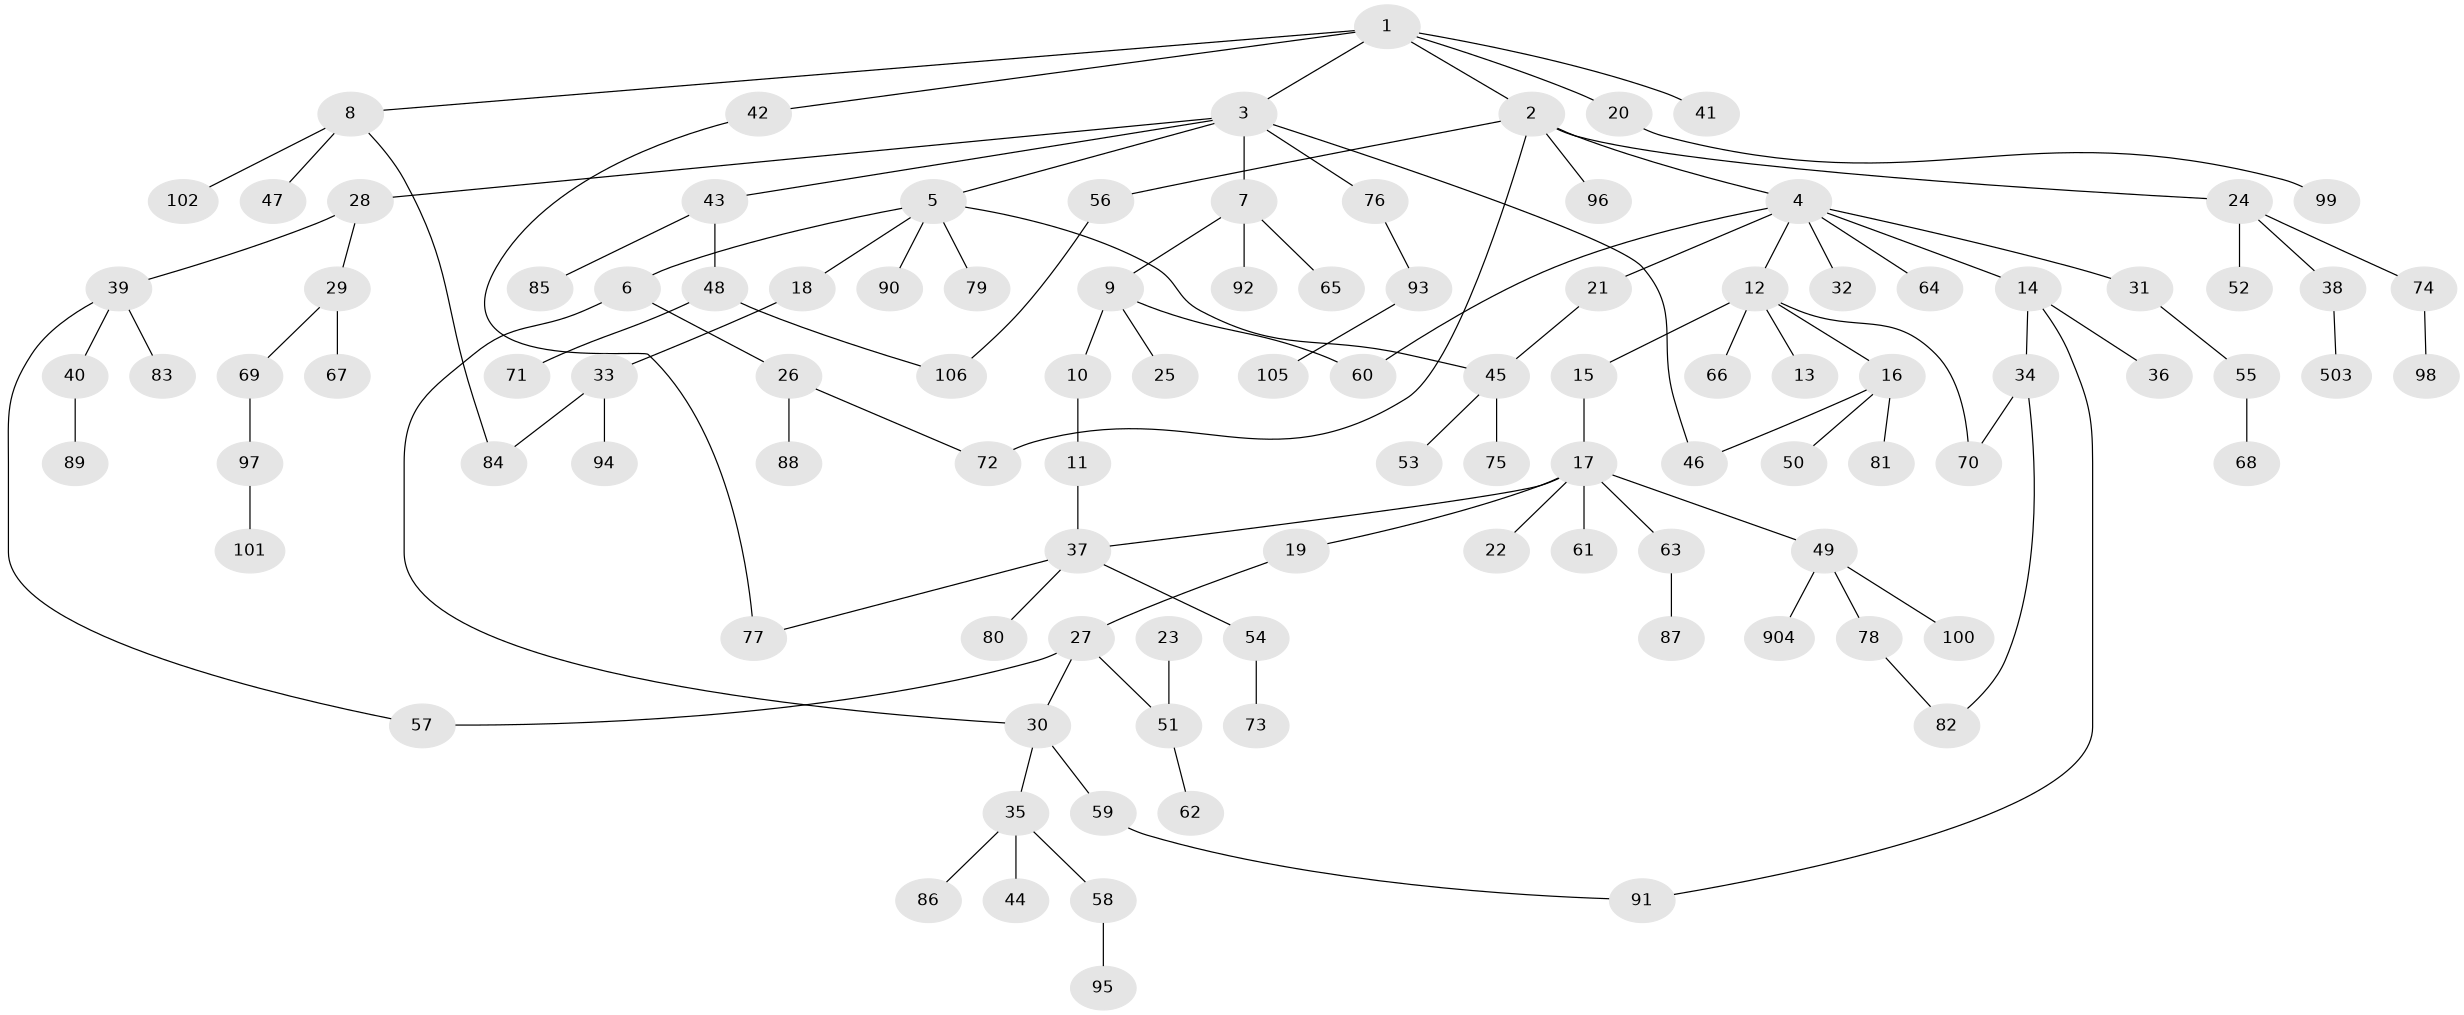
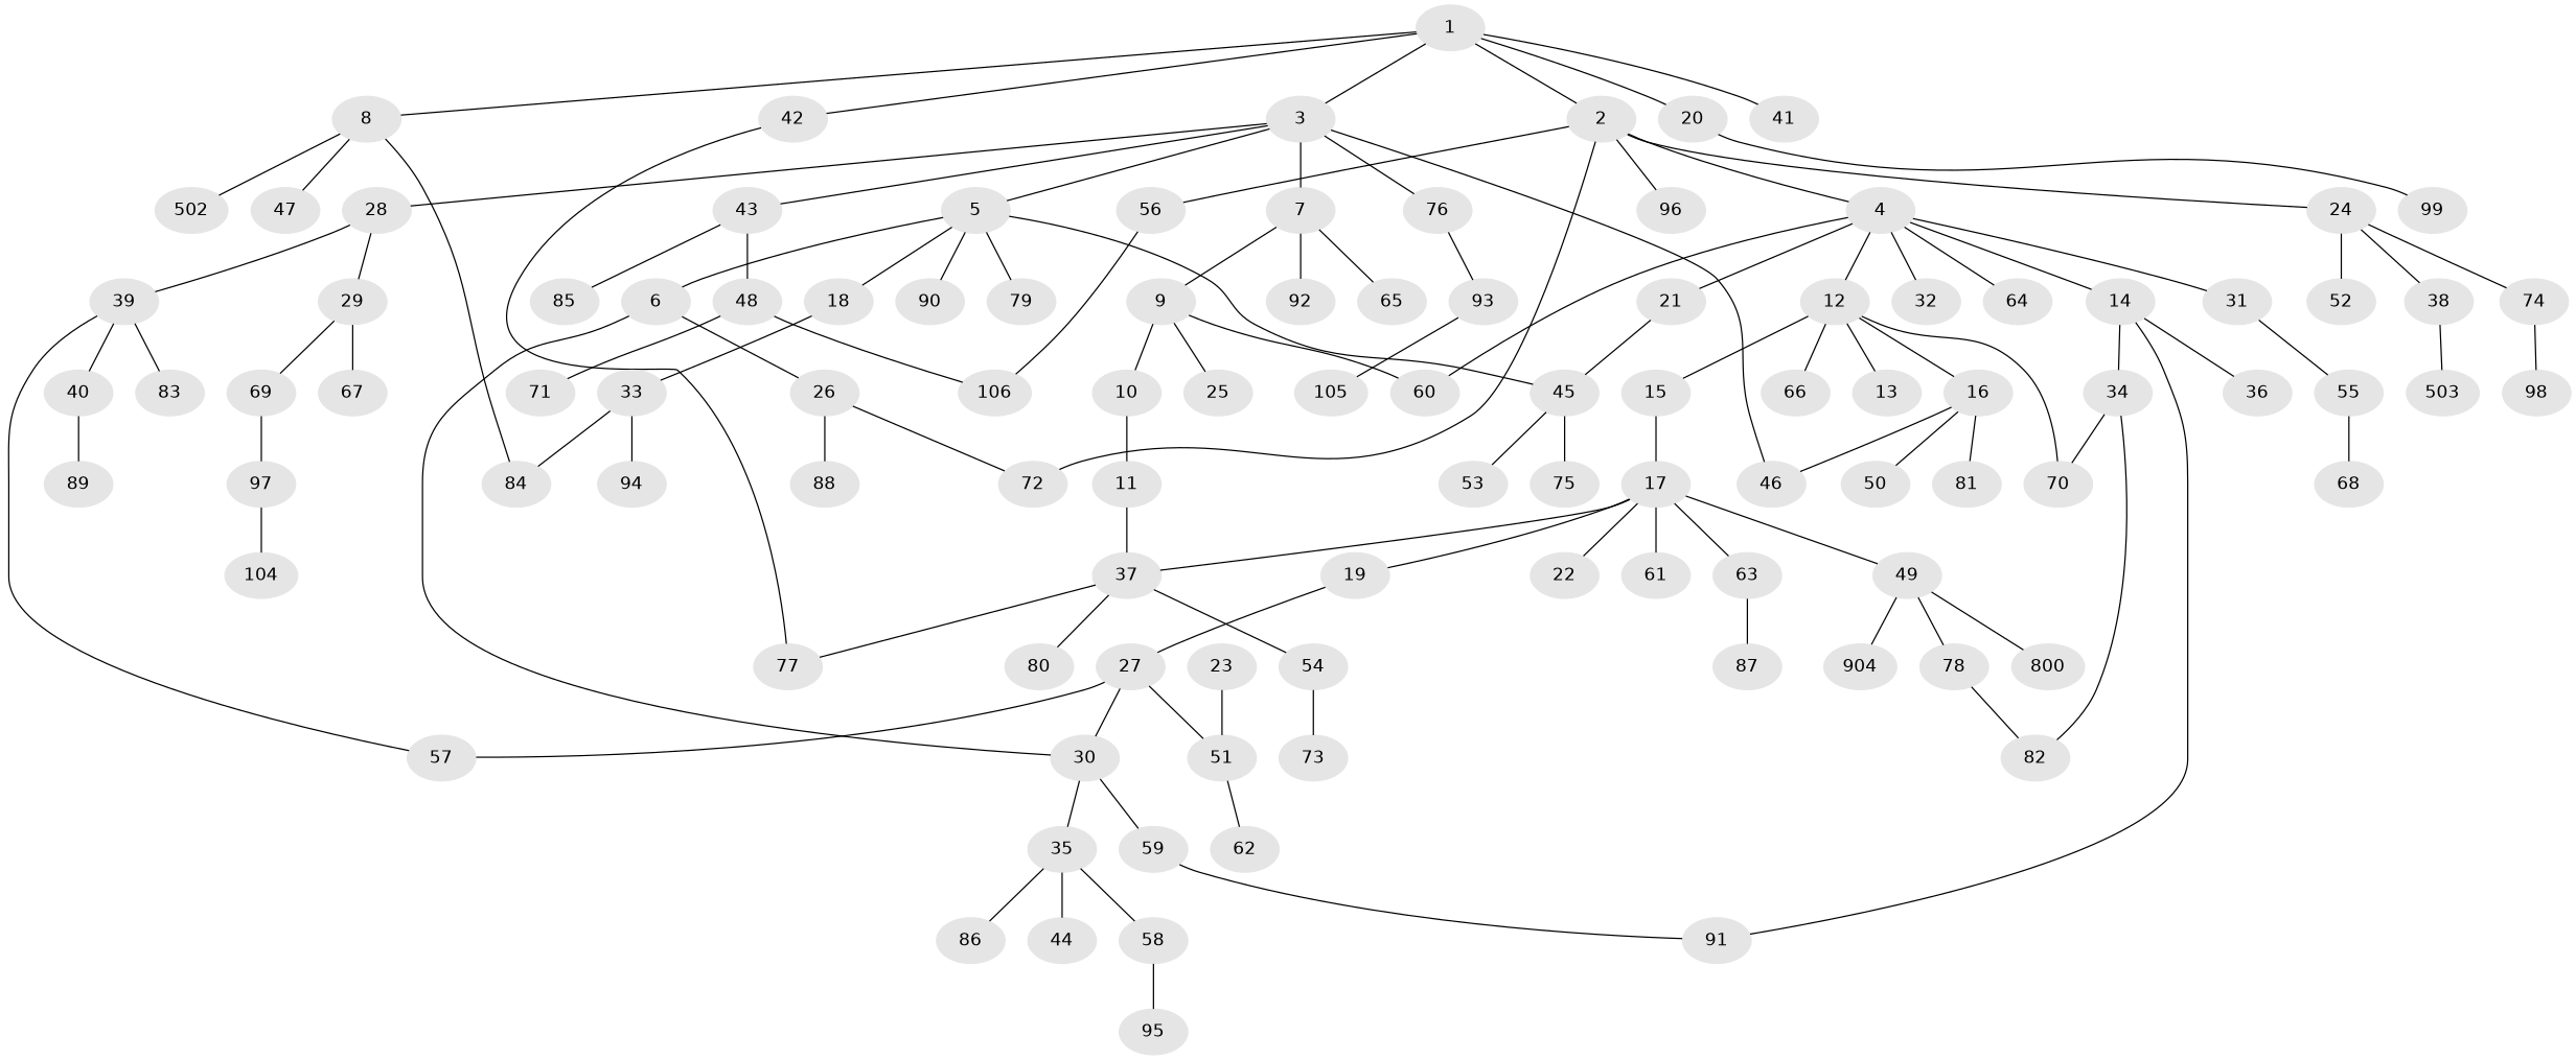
  graph {
    fontname="DejaVu Sans"
    node [color=gray90 fontname="DejaVu Sans" style=filled]
    edge [fontname="DejaVu Sans"]
    1
    2
    3
    8
    20
    41
    42
    4
    24
    56
    72
    96
    5
    7
    28
    43
    46
    76
    47
    84
-   102
+   102 [label=502]
    99
    77
    12
    14
    21
    31
    32
    60
    64
    38
    52
    74
    n34 [label=503]
    106
    6
    18
    45
    79
    90
    9
    65
    92
    29
    39
    48
    85
    93
    13
    15
    16
    66
    70
    34
    36
    91
    55
    26
    30
    33
    53
    75
    88
    35
    59
    10
    25
    11
    37
    54
    80
    17
    50
    81
    82
    19
    22
    61
    63
    49
    27
    87
    94
    51
    57
    23
    78
-   100
+   100 [label=800]
    n89 [label=904]
    62
    98
    67
    69
    40
    83
    97
    44
    58
    86
    68
    95
    73
    89
    71
-   101
+   101 [label=104]
    105
    1 -- 2
    1 -- 3
    1 -- 8
    1 -- 20
    1 -- 41
    1 -- 42
    2 -- 4
    2 -- 24
    2 -- 56
    2 -- 72
    2 -- 96
    3 -- 5
    3 -- 7
    3 -- 28
    3 -- 43
    3 -- 46
    3 -- 76
    8 -- 47
    8 -- 84
    8 -- 102
    20 -- 99
    42 -- 77
    4 -- 12
    4 -- 14
    4 -- 21
    4 -- 31
    4 -- 32
    4 -- 60
    4 -- 64
    24 -- 38
    24 -- 52
    24 -- 74
    56 -- 106
    5 -- 6
    5 -- 18
    5 -- 45
    5 -- 79
    5 -- 90
    7 -- 9
    7 -- 65
    7 -- 92
    28 -- 29
    28 -- 39
    43 -- 48
    43 -- 85
    76 -- 93
    12 -- 13
    12 -- 15
    12 -- 16
    12 -- 66
    12 -- 70
    14 -- 34
    14 -- 36
    14 -- 91
    21 -- 45
    31 -- 55
    38 -- n34
    74 -- 98
    6 -- 26
    6 -- 30
    18 -- 33
    45 -- 53
    45 -- 75
    9 -- 60
    9 -- 10
    9 -- 25
    29 -- 67
    29 -- 69
    39 -- 57
    39 -- 40
    39 -- 83
    48 -- 106
    48 -- 71
    93 -- 105
    15 -- 17
    16 -- 46
    16 -- 50
    16 -- 81
    34 -- 70
    34 -- 82
    55 -- 68
    26 -- 72
    26 -- 88
    30 -- 35
    30 -- 59
    33 -- 84
    33 -- 94
    35 -- 44
    35 -- 58
    35 -- 86
    59 -- 91
    10 -- 11
    11 -- 37
    37 -- 77
    37 -- 54
    37 -- 80
    54 -- 73
    17 -- 37
    17 -- 19
    17 -- 22
    17 -- 61
    17 -- 63
    17 -- 49
    19 -- 27
    63 -- 87
    49 -- 78
    49 -- 100
    49 -- n89
    27 -- 30
    27 -- 51
    27 -- 57
    51 -- 62
    23 -- 51
    78 -- 82
    69 -- 97
    40 -- 89
    97 -- 101
    58 -- 95
  }
